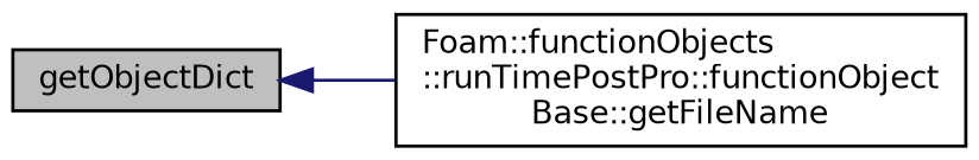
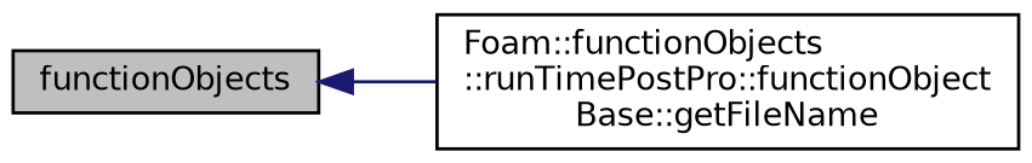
  digraph {
    rankdir=LR
    node [color=black fontname=Helvetica fontsize=10 shape=record]
-   n1 [fillcolor=grey75 fontcolor=black height=0.2 label=getObjectDict style=filled width=0.4]
+   n1 [fillcolor=grey75 fontcolor=black height=0.2 label=functionObjects style=filled width=0.4]
    n2 [height=0.2 label="Foam::functionObjects\l::runTimePostPro::functionObject\lBase::getFileName" width=0.4]
    n1 -> n2 [color=midnightblue dir=back fontname=Helvetica fontsize=10 labelfontname=Helvetica labelfontsize=10 style=solid]
  }
